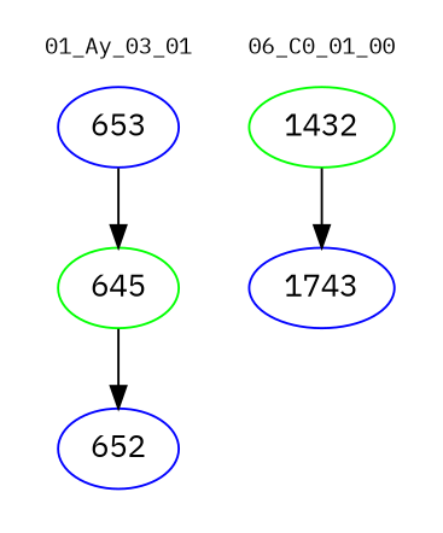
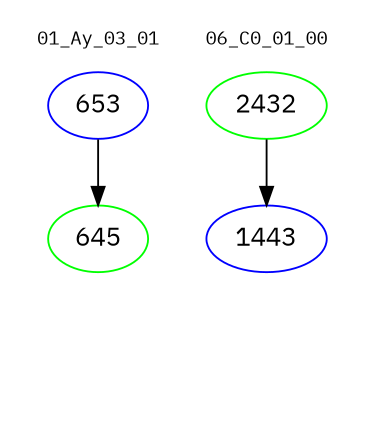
  digraph {
    fontname="IBM Plex Mono"
    node [color=blue fontname="IBM Plex Mono"]
    edge [color=black fontname="IBM Plex Mono"]
    n1 [label=653]
    n2 [color=green label=645]
-   n3 [label=652]
-   n4 [color=green label=1432]
-   n5 [label=1743]
+   n4 [color=green label=2432]
+   n5 [label=1443]
    subgraph cluster_1 {
      color=white
      fontsize=10
      label="01_Ay_03_01"
      n1
      n2
-     n3
    }
    subgraph cluster_2 {
      color=white
      fontsize=10
      label="06_C0_01_00"
      n4
      n5
    }
    n1 -> n2
-   n2 -> n3
    n4 -> n5
  }
